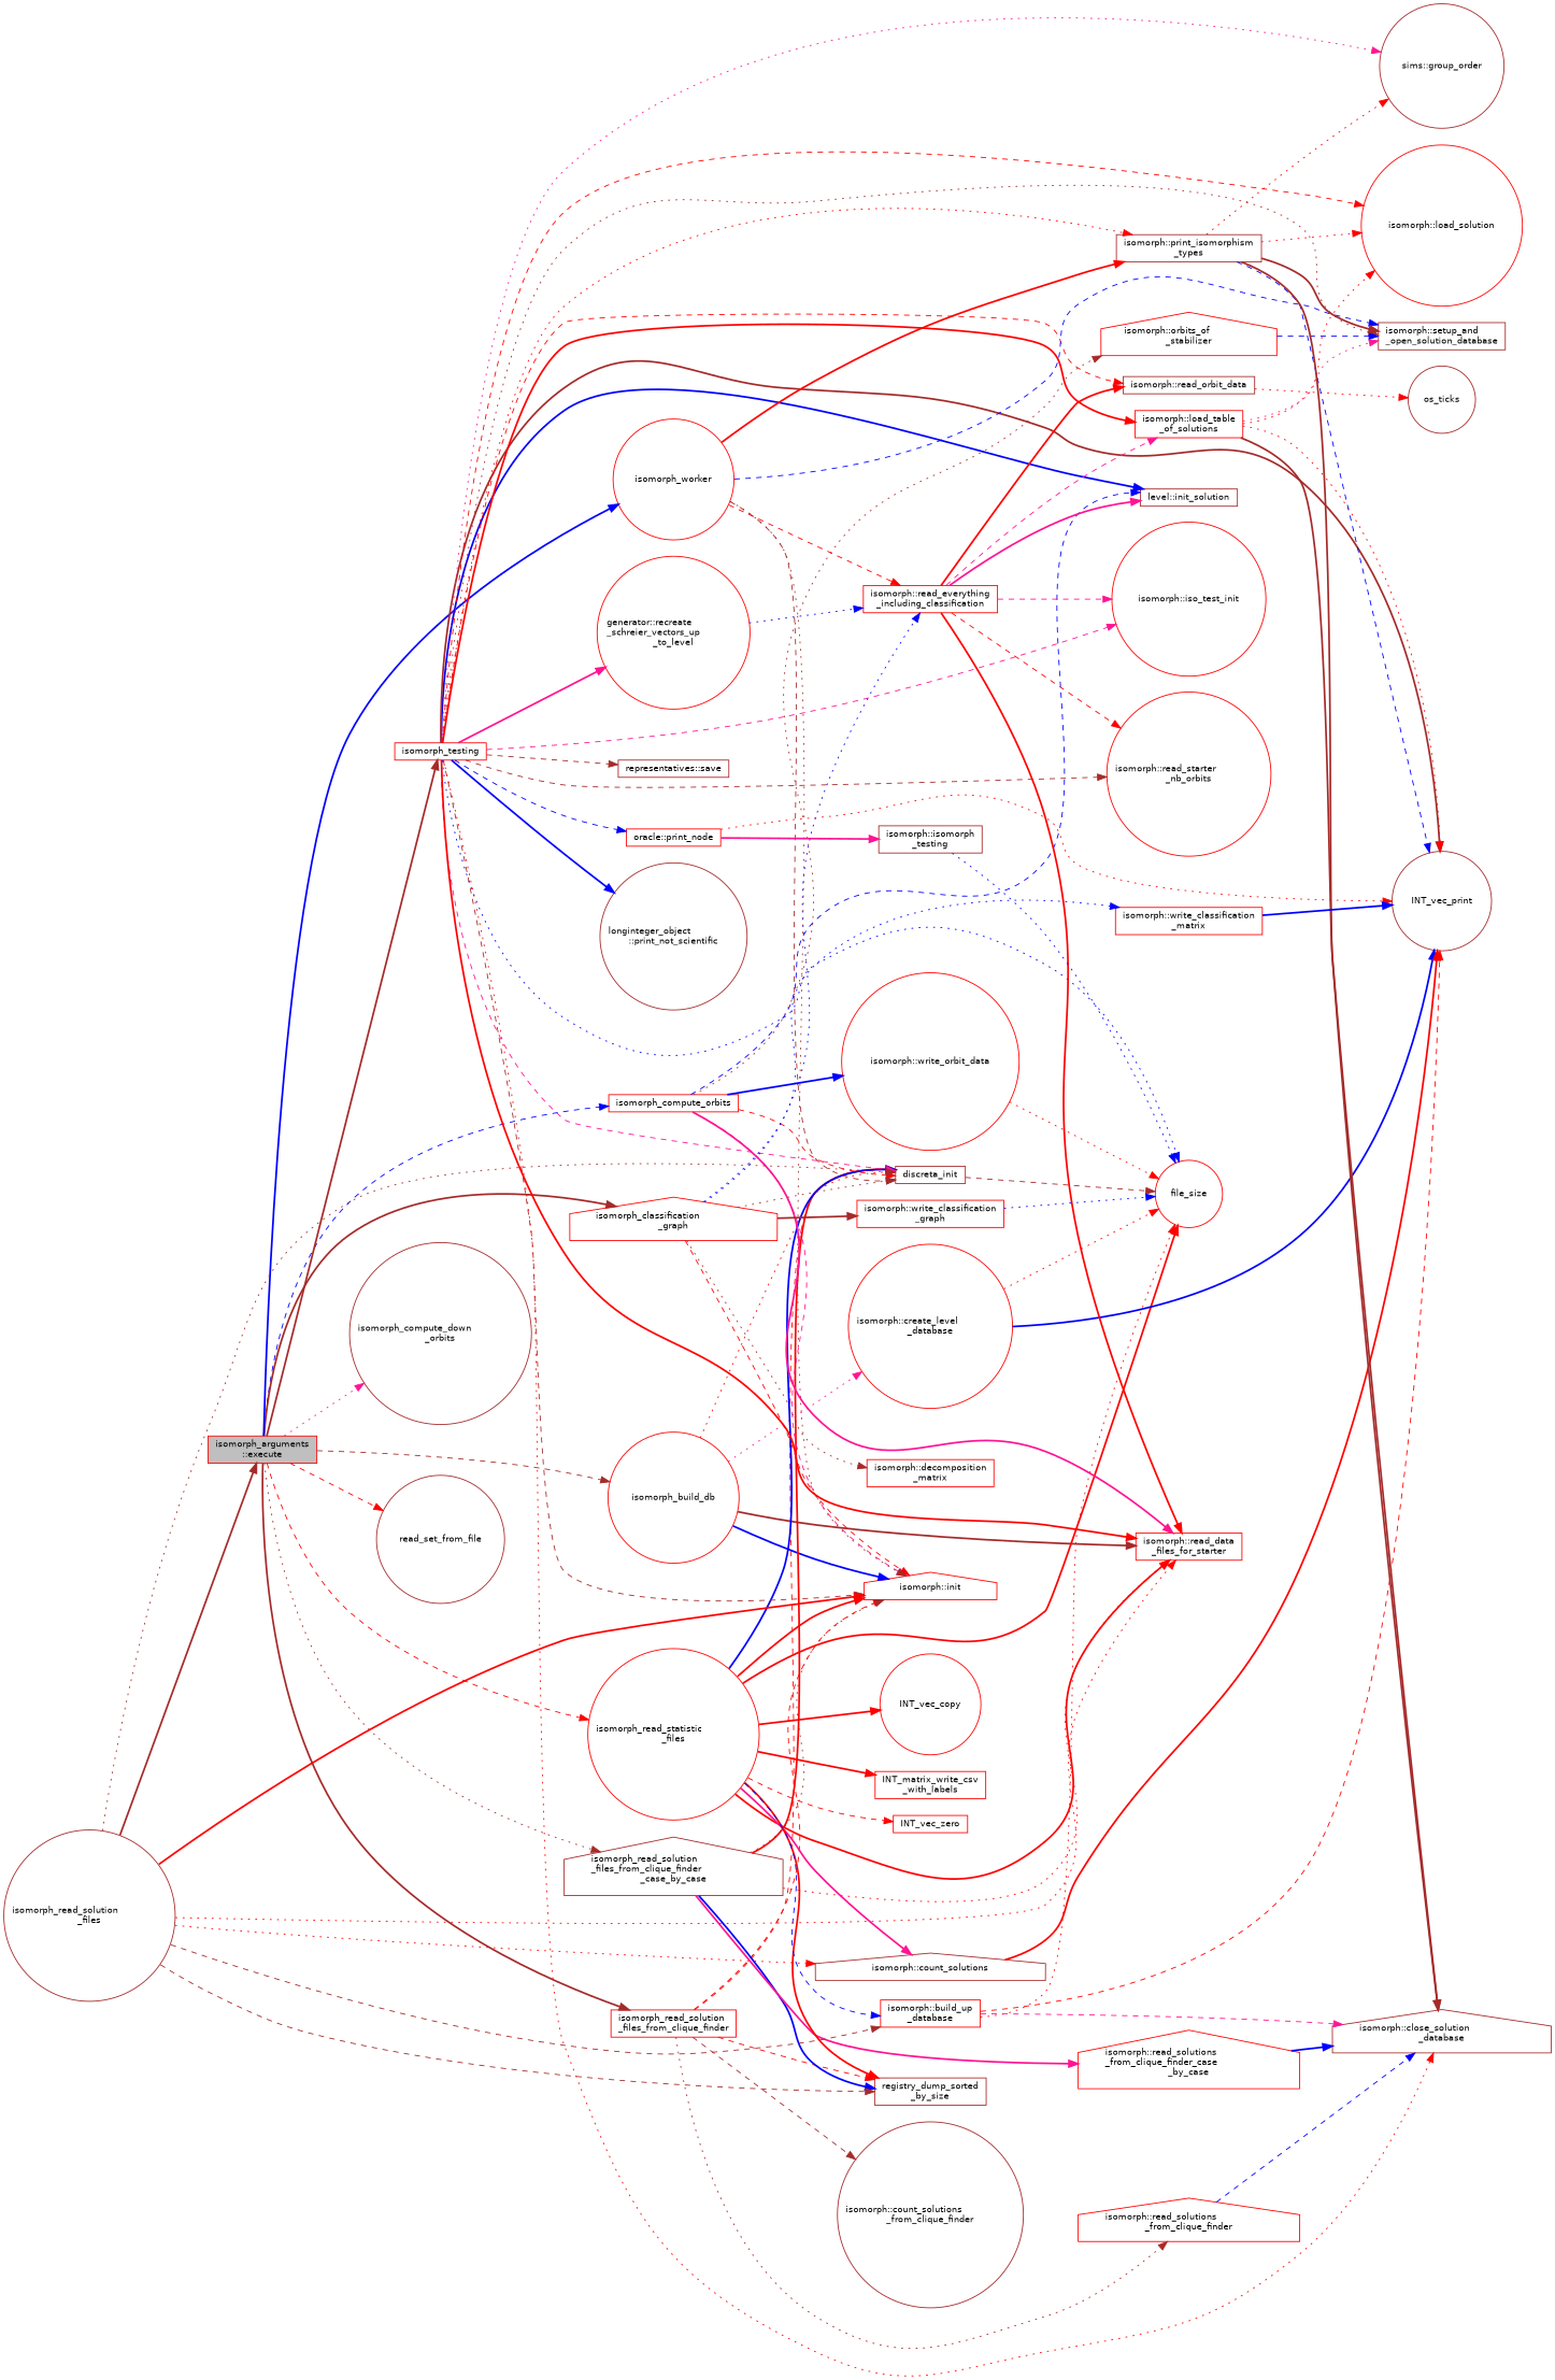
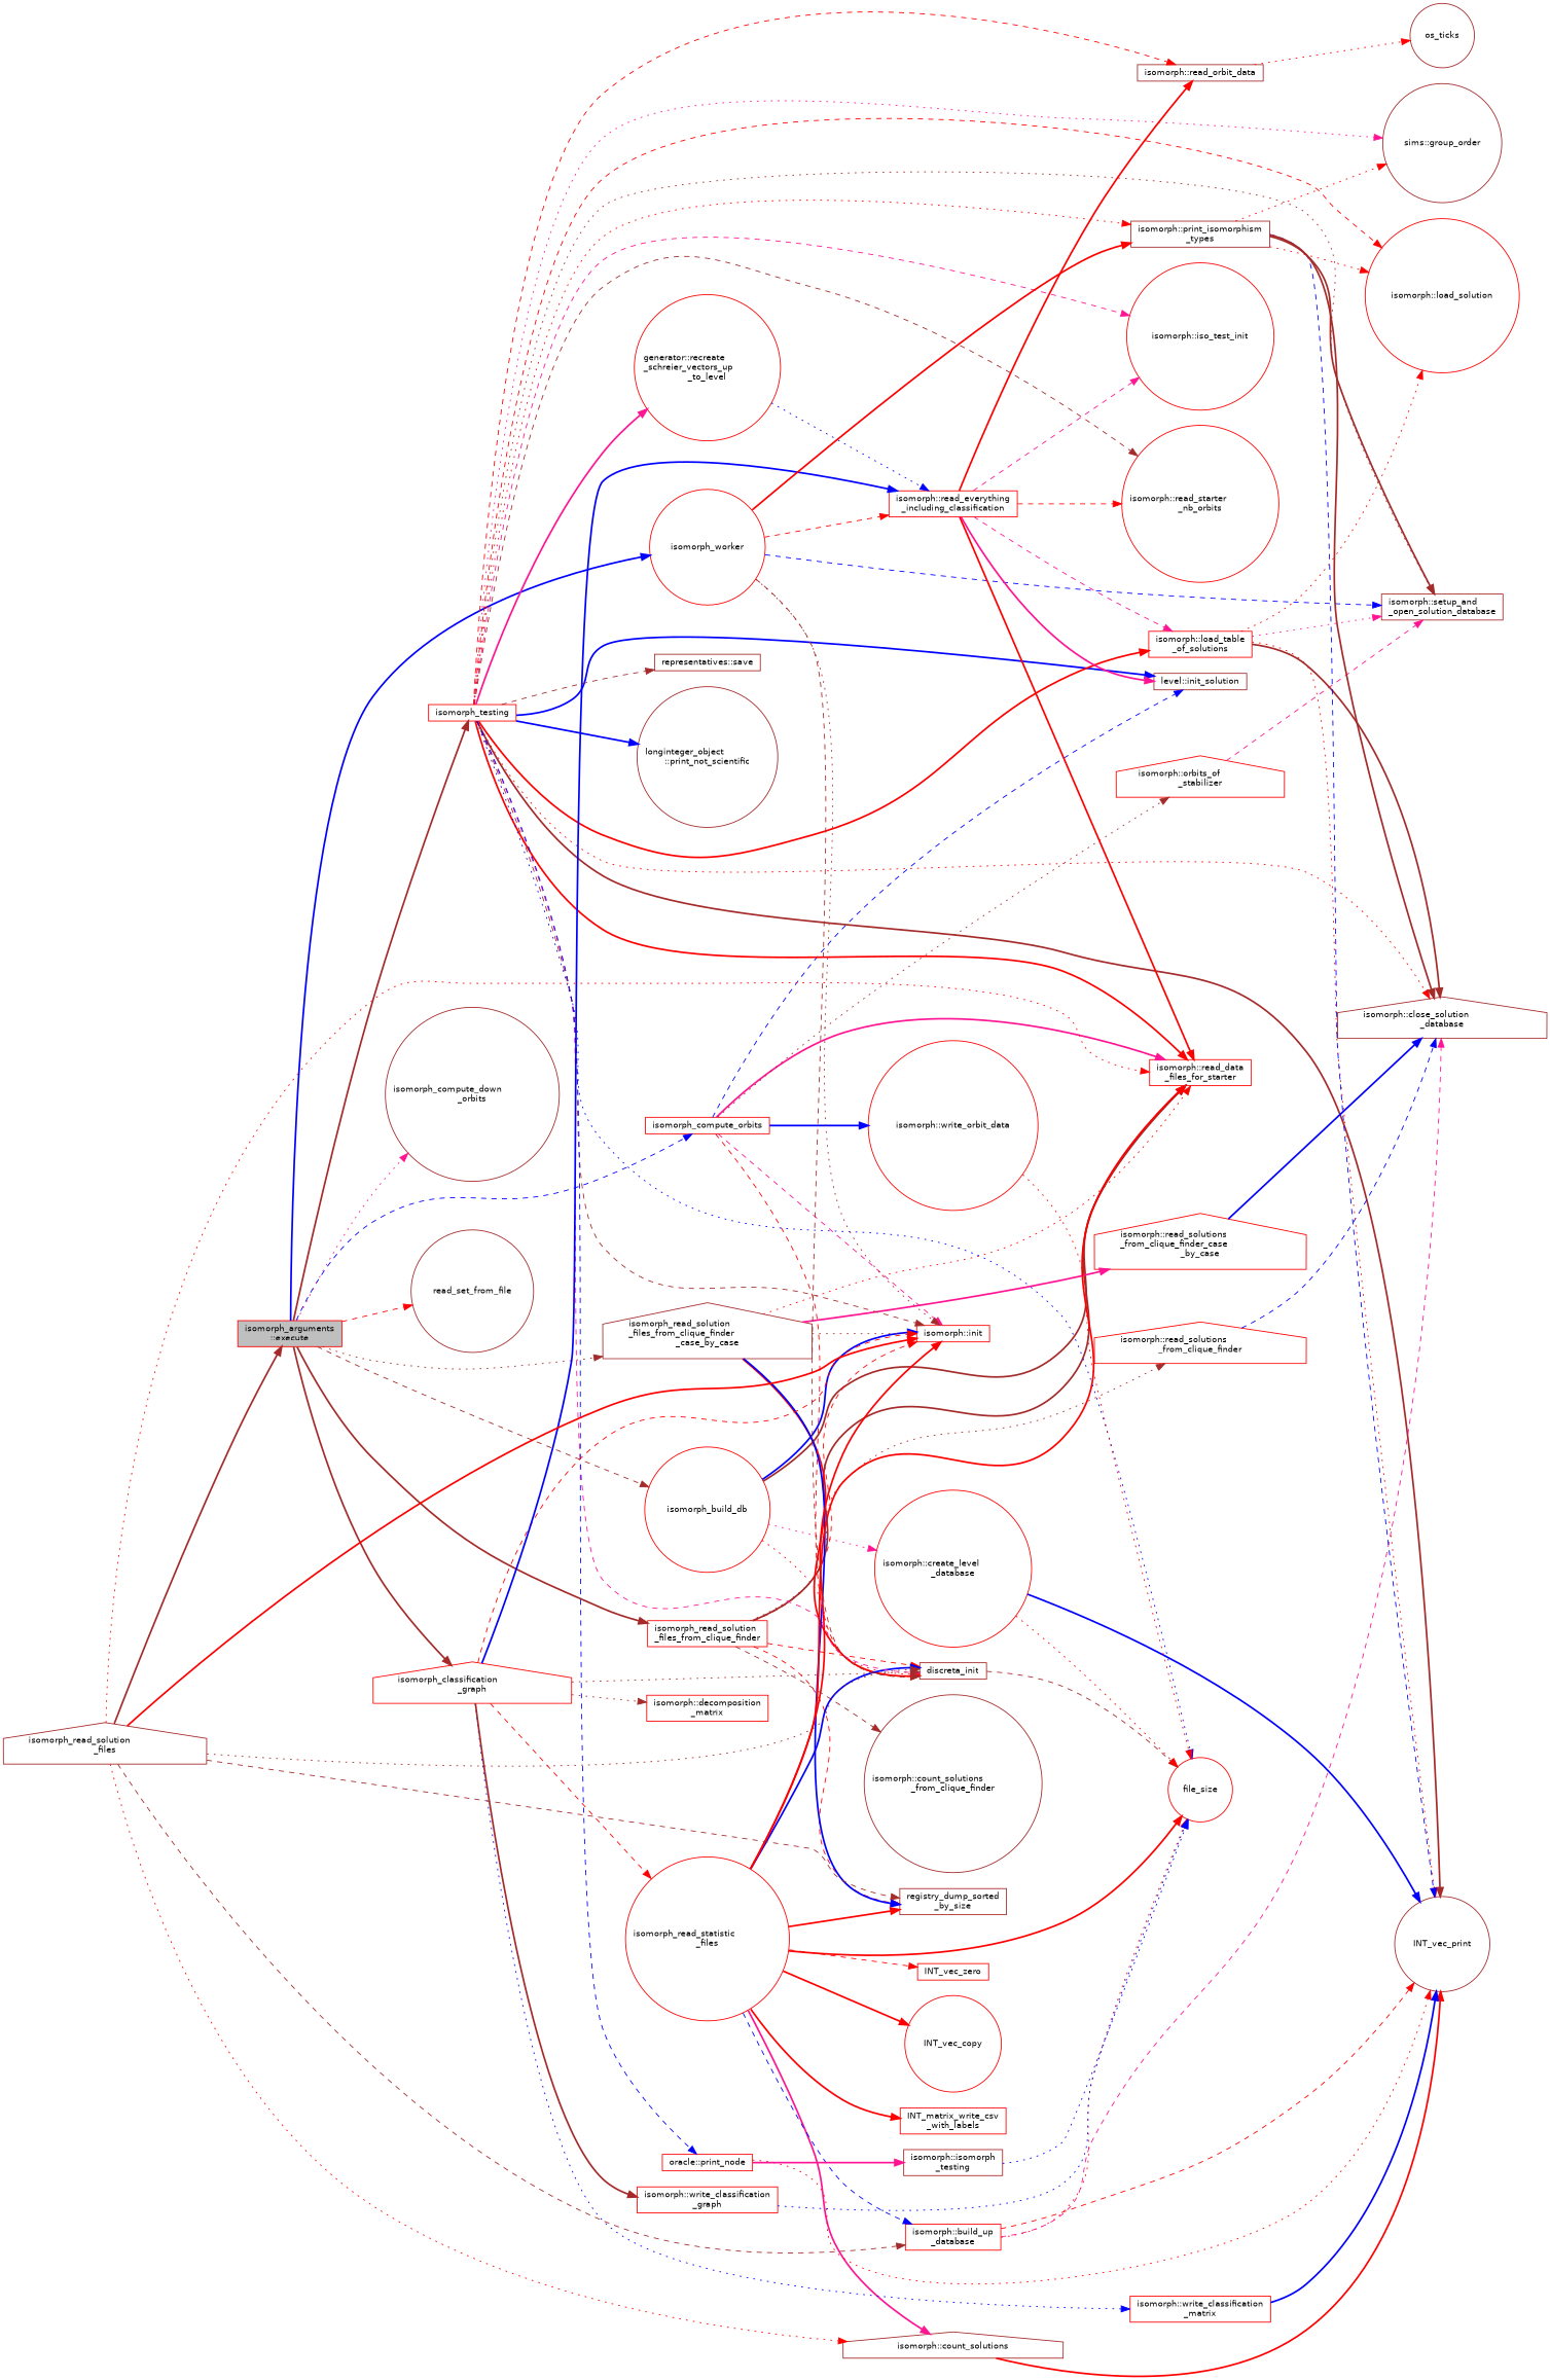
  digraph {
    rankdir=LR
    node [color=red fillcolor=white fontname=Helvetica fontsize=10 shape=box style=filled]
    edge [color=red fontname=Helvetica fontsize=10 labelfontname=Helvetica labelfontsize=10 style=bold]
    n1 [fillcolor=grey75 fontcolor=black height=0.2 label="isomorph_arguments\l::execute" width=0.4]
    n2 [height=0.2 label=isomorph_build_db shape=circle width=0.4]
    n3 [height=0.2 label="isomorph_read_solution\l_files_from_clique_finder" width=0.4]
    n4 [color=brown height=0.2 label=read_set_from_file shape=circle width=0.4]
    n5 [color=brown height=0.2 label="isomorph_read_solution\l_files_from_clique_finder\l_case_by_case" shape=house width=0.4]
    n6 [height=0.2 label="isomorph_read_statistic\l_files" shape=circle width=0.4]
    n7 [height=0.2 label=isomorph_compute_orbits width=0.4]
    n8 [height=0.2 label=isomorph_testing width=0.4]
    n9 [height=0.2 label="isomorph_classification\l_graph" shape=house width=0.4]
    n10 [height=0.2 label=isomorph_worker shape=circle width=0.4]
    n11 [color=brown height=0.2 label="isomorph_compute_down\l_orbits" shape=circle width=0.4]
    n12 [color=brown height=0.2 label=discreta_init width=0.4]
-   n13 [height=0.2 label="isomorph::init" shape=house width=0.4]
+   n13 [height=0.2 label="isomorph::init" width=0.4]
    n14 [height=0.2 label="isomorph::read_data\l_files_for_starter" width=0.4]
    n15 [height=0.2 label="isomorph::create_level\l_database" shape=circle width=0.4]
-   n16 [color=brown height=0.2 label="isomorph_read_solution\l_files" shape=circle width=0.4]
+   n16 [color=brown height=0.2 label="isomorph_read_solution\l_files" shape=house width=0.4]
    n17 [color=brown height=0.2 label="isomorph::count_solutions" shape=house width=0.4]
    n18 [color=brown height=0.2 label="registry_dump_sorted\l_by_size" width=0.4]
    n19 [height=0.2 label="isomorph::build_up\l_database" width=0.4]
    n20 [color=brown height=0.2 label="isomorph::count_solutions\l_from_clique_finder" shape=circle width=0.4]
    n21 [height=0.2 label="isomorph::read_solutions\l_from_clique_finder" shape=house width=0.4]
    n22 [height=0.2 label="isomorph::read_solutions\l_from_clique_finder_case\l_by_case" shape=house width=0.4]
    n23 [height=0.2 label=file_size shape=circle width=0.4]
    n24 [height=0.2 label=INT_vec_zero width=0.4]
    n25 [height=0.2 label=INT_vec_copy shape=circle width=0.4]
    n26 [height=0.2 label="INT_matrix_write_csv\l_with_labels" width=0.4]
    n27 [color=brown height=0.2 label="level::init_solution" width=0.4]
    n28 [height=0.2 label="isomorph::orbits_of\l_stabilizer" shape=house width=0.4]
    n29 [height=0.2 label="isomorph::write_orbit_data" shape=circle width=0.4]
    n30 [color=brown height=0.2 label=INT_vec_print shape=circle width=0.4]
    n31 [color=brown height=0.2 label="isomorph::close_solution\l_database" shape=house width=0.4]
    n32 [color=brown height=0.2 label="isomorph::setup_and\l_open_solution_database" width=0.4]
    n33 [height=0.2 label="isomorph::load_table\l_of_solutions" width=0.4]
    n34 [height=0.2 label="isomorph::load_solution" shape=circle width=0.4]
    n35 [color=brown height=0.2 label="isomorph::read_orbit_data" width=0.4]
    n36 [height=0.2 label="generator::recreate\l_schreier_vectors_up\l_to_level" shape=circle width=0.4]
    n37 [height=0.2 label="oracle::print_node" width=0.4]
    n38 [height=0.2 label="isomorph::iso_test_init" shape=circle width=0.4]
    n39 [height=0.2 label="isomorph::read_starter\l_nb_orbits" shape=circle width=0.4]
    n40 [color=brown height=0.2 label="representatives::save" width=0.4]
    n41 [color=brown height=0.2 label="sims::group_order" shape=circle width=0.4]
    n42 [color=brown height=0.2 label="longinteger_object\l::print_not_scientific" shape=circle width=0.4]
    n43 [color=brown height=0.2 label="isomorph::print_isomorphism\l_types" width=0.4]
    n44 [height=0.2 label="isomorph::read_everything\l_including_classification" width=0.4]
    n45 [height=0.2 label="isomorph::write_classification\l_matrix" width=0.4]
    n46 [height=0.2 label="isomorph::write_classification\l_graph" width=0.4]
    n47 [height=0.2 label="isomorph::decomposition\l_matrix" width=0.4]
    n48 [color=brown height=0.2 label=os_ticks shape=circle width=0.4]
    n49 [color=brown height=0.2 label="isomorph::isomorph\l_testing" width=0.4]
    n1 -> n2 [color=brown style=dashed]
    n1 -> n3 [color=brown]
    n1 -> n4 [style=dashed]
    n1 -> n5 [color=brown style=dotted]
-   n1 -> n6 [style=dashed]
+   n9 -> n6 [style=dashed]
    n1 -> n7 [color=blue style=dashed]
    n1 -> n8 [color=brown]
    n1 -> n9 [color=brown]
    n1 -> n10 [color=blue]
    n1 -> n11 [color=deeppink style=dotted]
    n2 -> n12 [style=dotted]
    n2 -> n13 [color=blue]
    n2 -> n14 [color=brown]
    n2 -> n15 [color=deeppink style=dotted]
    n3 -> n12 [style=dashed]
    n3 -> n13 [style=dashed]
+   n3 -> n14 [color=brown]
    n3 -> n18 [style=dashed]
    n3 -> n20 [color=brown style=dashed]
    n3 -> n21 [color=brown style=dotted]
    n5 -> n12
    n5 -> n13 [color=brown style=dotted]
    n5 -> n14 [style=dotted]
    n5 -> n18 [color=blue]
    n5 -> n22 [color=deeppink]
    n6 -> n12 [color=blue]
    n6 -> n13
    n6 -> n14
    n6 -> n17 [color=deeppink]
    n6 -> n18
    n6 -> n19 [color=blue style=dashed]
    n6 -> n23
    n6 -> n24 [style=dashed]
    n6 -> n25
    n6 -> n26
    n7 -> n12 [style=dashed]
    n7 -> n13 [color=deeppink style=dashed]
    n7 -> n14 [color=deeppink]
    n7 -> n27 [color=blue style=dashed]
    n7 -> n28 [color=brown style=dotted]
    n7 -> n29 [color=blue]
    n8 -> n12 [color=deeppink style=dashed]
    n8 -> n13 [color=brown style=dashed]
    n8 -> n14
    n8 -> n23 [color=blue style=dotted]
    n8 -> n27 [color=blue]
    n8 -> n30 [color=brown]
    n8 -> n31 [style=dotted]
    n8 -> n32 [color=brown style=dotted]
    n8 -> n33
    n8 -> n34 [style=dashed]
    n8 -> n35 [style=dashed]
    n8 -> n36 [color=deeppink]
    n8 -> n37 [color=blue style=dashed]
    n8 -> n38 [color=deeppink style=dashed]
    n8 -> n39 [color=brown style=dashed]
    n8 -> n40 [color=brown style=dashed]
    n8 -> n41 [color=deeppink style=dotted]
    n8 -> n42 [color=blue]
    n8 -> n43 [style=dotted]
    n9 -> n12 [color=brown style=dotted]
    n9 -> n13 [style=dashed]
-   n9 -> n44 [color=blue style=dotted]
+   n9 -> n44 [color=blue]
    n9 -> n45 [color=blue style=dotted]
    n9 -> n46 [color=brown]
    n9 -> n47 [color=brown style=dotted]
    n10 -> n12 [color=brown style=dashed]
    n10 -> n13 [color=brown style=dotted]
    n10 -> n32 [color=blue style=dashed]
    n10 -> n43
    n10 -> n44 [style=dashed]
    n12 -> n23 [color=brown style=dashed]
    n15 -> n23 [style=dotted]
    n15 -> n30 [color=blue]
    n16 -> n1 [color=brown]
    n16 -> n12 [color=brown style=dotted]
    n16 -> n13
    n16 -> n14 [style=dotted]
    n16 -> n17 [style=dotted]
    n16 -> n18 [color=brown style=dashed]
    n16 -> n19 [color=brown style=dashed]
    n17 -> n30
    n19 -> n23 [style=dotted]
    n19 -> n30 [style=dashed]
    n19 -> n31 [color=deeppink style=dashed]
    n21 -> n31 [color=blue style=dashed]
    n22 -> n31 [color=blue]
-   n28 -> n32 [color=blue style=dashed]
+   n28 -> n32 [color=deeppink style=dashed]
    n29 -> n23 [style=dotted]
    n33 -> n30 [style=dotted]
    n33 -> n31 [color=brown]
    n33 -> n32 [color=deeppink style=dotted]
    n33 -> n34 [style=dotted]
    n35 -> n48 [style=dotted]
    n36 -> n44 [color=blue style=dotted]
    n37 -> n30 [style=dotted]
    n37 -> n49 [color=deeppink]
    n43 -> n30 [color=blue style=dashed]
    n43 -> n31 [color=brown]
    n43 -> n32 [color=brown]
    n43 -> n34 [style=dotted]
    n43 -> n41 [style=dotted]
    n44 -> n14
    n44 -> n27 [color=deeppink]
    n44 -> n33 [color=deeppink style=dashed]
    n44 -> n35
    n44 -> n38 [color=deeppink style=dashed]
    n44 -> n39 [style=dashed]
    n45 -> n30 [color=blue]
    n46 -> n23 [color=blue style=dotted]
    n49 -> n23 [color=blue style=dotted]
  }
